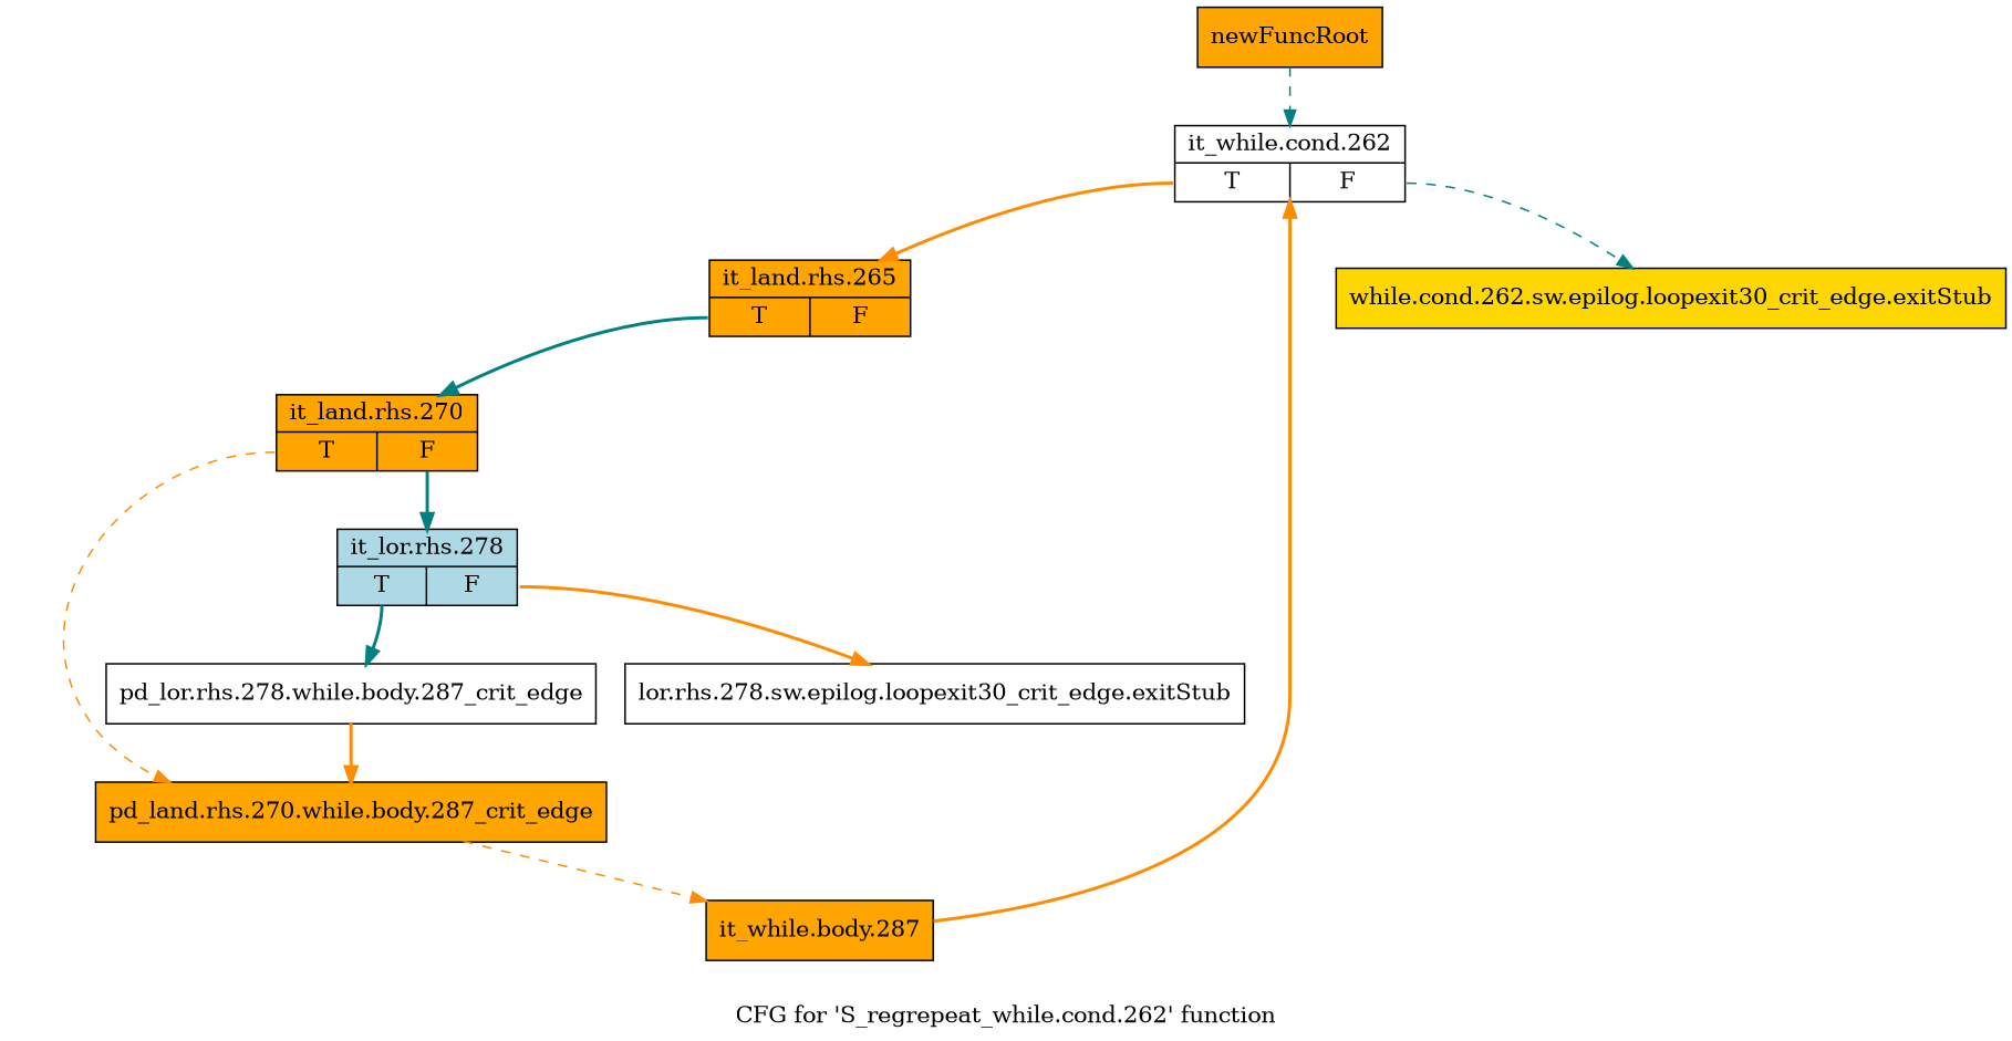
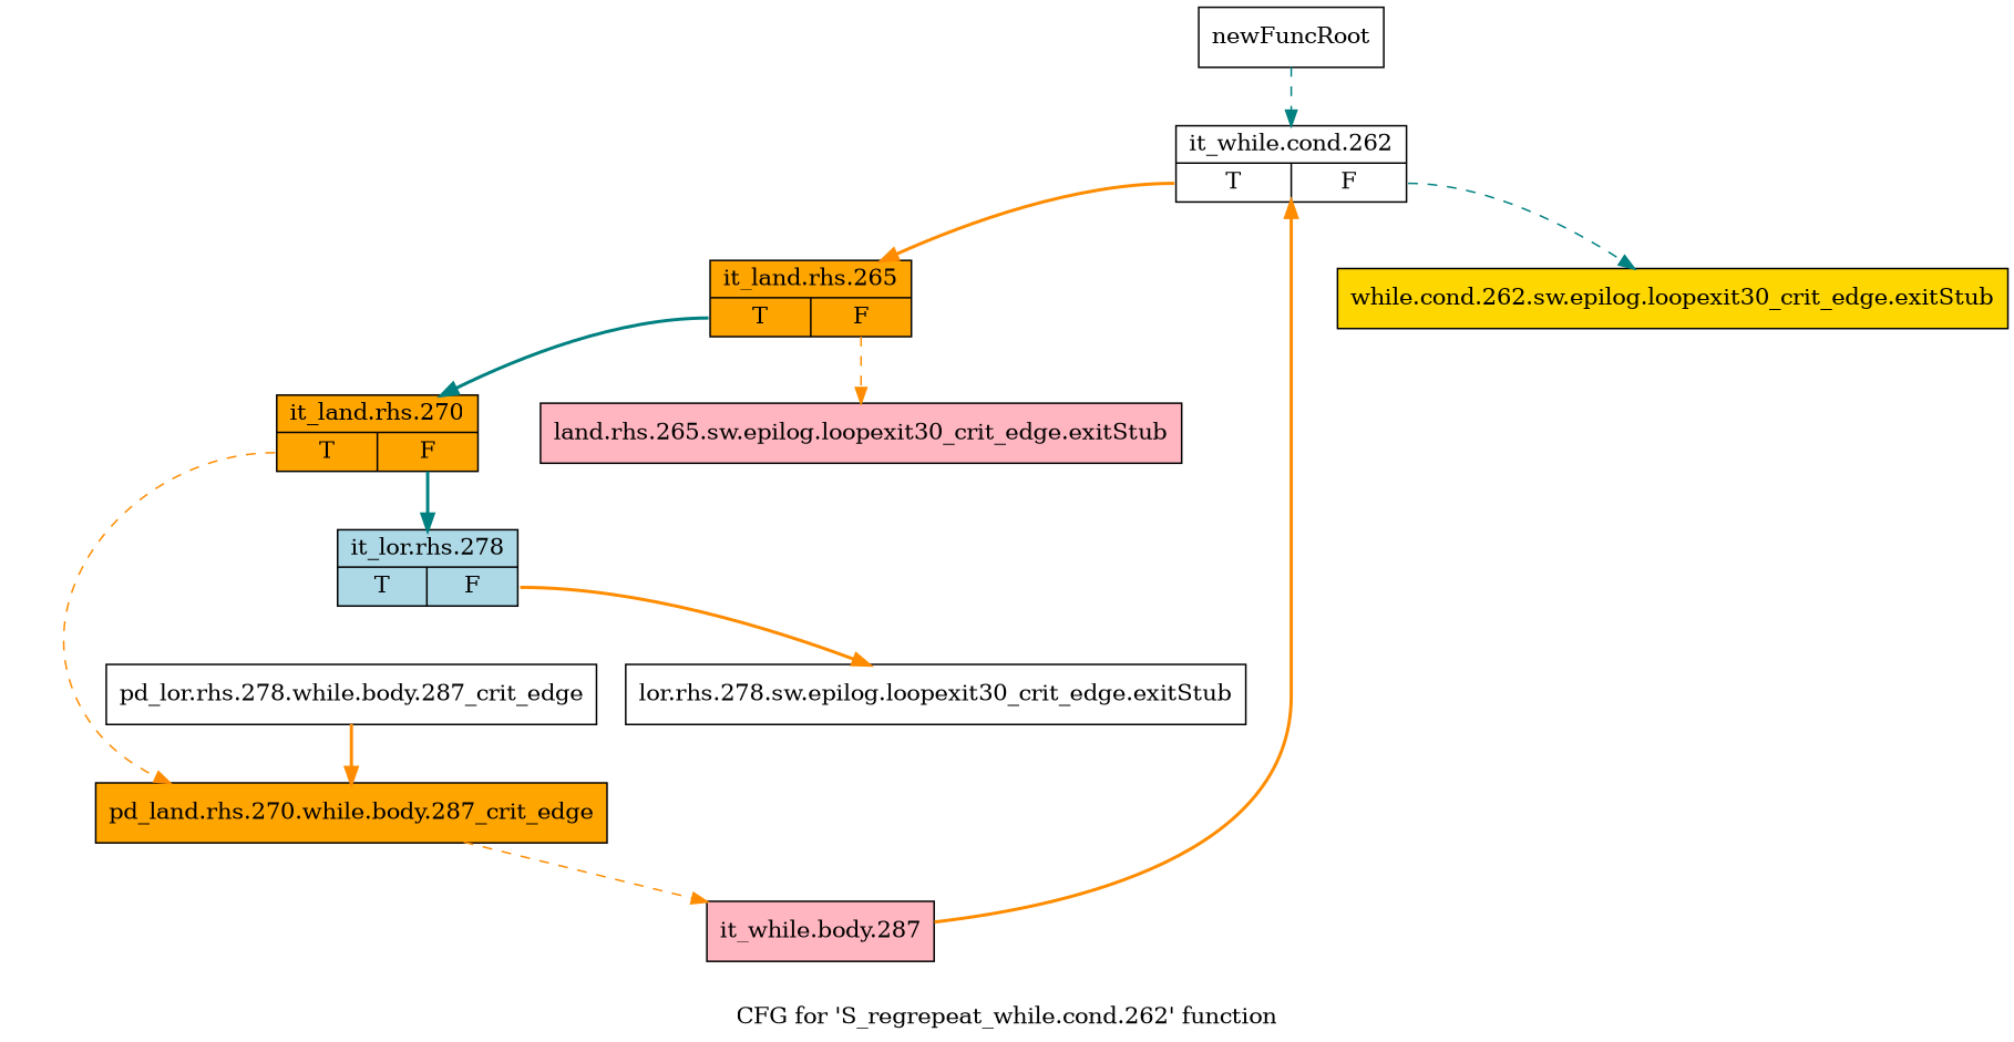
  digraph {
    label="CFG for 'S_regrepeat_while.cond.262' function"
    node [fillcolor=orange shape=record style=filled]
    edge [color=darkorange style=bold]
-   n1 [label="{newFuncRoot}"]
+   n1 [fillcolor=white label="{newFuncRoot}"]
    n2 [fillcolor=white label="{it_while.cond.262|{<s0>T|<s1>F}}"]
    n3 [fillcolor=gold label="{while.cond.262.sw.epilog.loopexit30_crit_edge.exitStub}"]
    n4 [label="{it_land.rhs.265|{<s0>T|<s1>F}}"]
+   n5 [fillcolor=lightpink label="{land.rhs.265.sw.epilog.loopexit30_crit_edge.exitStub}"]
    n6 [label="{it_land.rhs.270|{<s0>T|<s1>F}}"]
    n7 [fillcolor=white label="{lor.rhs.278.sw.epilog.loopexit30_crit_edge.exitStub}"]
    n8 [label="{pd_land.rhs.270.while.body.287_crit_edge}"]
    n9 [fillcolor=lightblue label="{it_lor.rhs.278|{<s0>T|<s1>F}}"]
-   n10 [label="{it_while.body.287}"]
+   n10 [fillcolor=lightpink label="{it_while.body.287}"]
    n11 [fillcolor=white label="{pd_lor.rhs.278.while.body.287_crit_edge}"]
    n1 -> n2 [color=teal style=dashed]
    n2 -> n3 [color=teal style=dashed tailport=s1]
    n2 -> n4 [tailport=s0]
+   n4 -> n5 [style=dashed tailport=s1]
    n4 -> n6 [color=teal tailport=s0]
    n6 -> n8 [style=dashed tailport=s0]
    n6 -> n9 [color=teal tailport=s1]
    n8 -> n10 [style=dashed]
    n9 -> n7 [tailport=s1]
-   n9 -> n11 [color=teal tailport=s0]
    n10 -> n2
    n11 -> n8
  }
